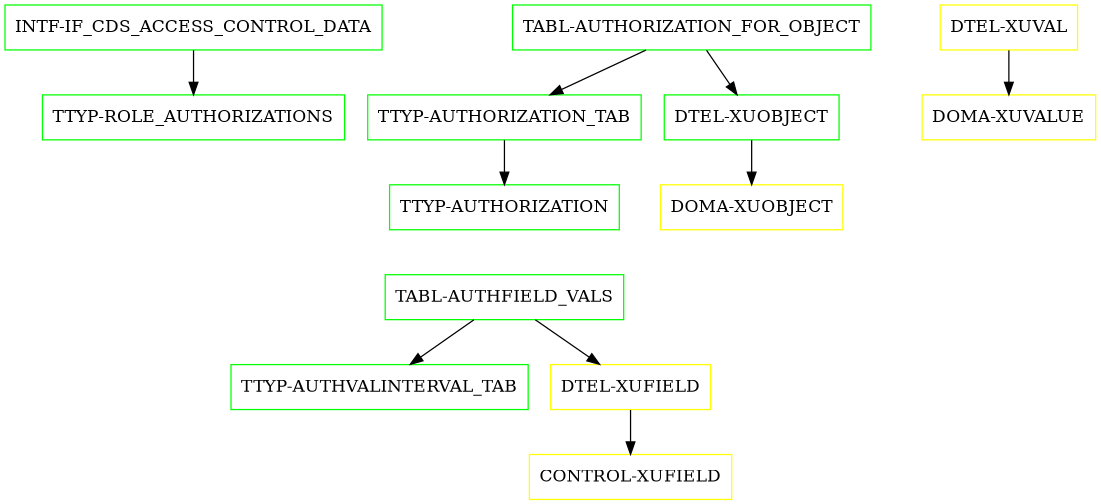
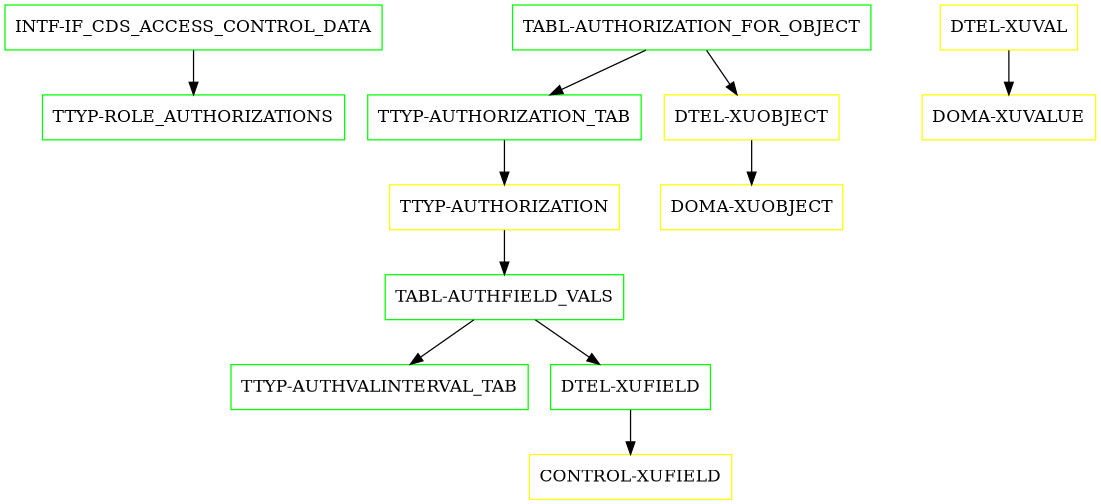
  digraph {
    node [color=green shape=box]
    "INTF-IF_CDS_ACCESS_CONTROL_DATA"
    "TTYP-ROLE_AUTHORIZATIONS"
    "TABL-AUTHORIZATION_FOR_OBJECT"
    "TTYP-AUTHORIZATION_TAB"
-   "DTEL-XUOBJECT"
-   "TTYP-AUTHORIZATION"
+   "DTEL-XUOBJECT" [color=yellow]
+   "TTYP-AUTHORIZATION" [color=yellow]
    "DOMA-XUOBJECT" [color=yellow]
    "TABL-AUTHFIELD_VALS"
    "TTYP-AUTHVALINTERVAL_TAB"
-   "DTEL-XUFIELD" [color=yellow]
+   "DTEL-XUFIELD"
    n11 [color=yellow label="CONTROL-XUFIELD"]
    "DTEL-XUVAL" [color=yellow]
    "DOMA-XUVALUE" [color=yellow]
    "INTF-IF_CDS_ACCESS_CONTROL_DATA" -> "TTYP-ROLE_AUTHORIZATIONS"
    "TABL-AUTHORIZATION_FOR_OBJECT" -> "TTYP-AUTHORIZATION_TAB"
    "TABL-AUTHORIZATION_FOR_OBJECT" -> "DTEL-XUOBJECT"
    "TTYP-AUTHORIZATION_TAB" -> "TTYP-AUTHORIZATION"
    "DTEL-XUOBJECT" -> "DOMA-XUOBJECT"
+   "TTYP-AUTHORIZATION" -> "TABL-AUTHFIELD_VALS"
    "TABL-AUTHFIELD_VALS" -> "TTYP-AUTHVALINTERVAL_TAB"
    "TABL-AUTHFIELD_VALS" -> "DTEL-XUFIELD"
    "DTEL-XUFIELD" -> n11
    "DTEL-XUVAL" -> "DOMA-XUVALUE"
  }
